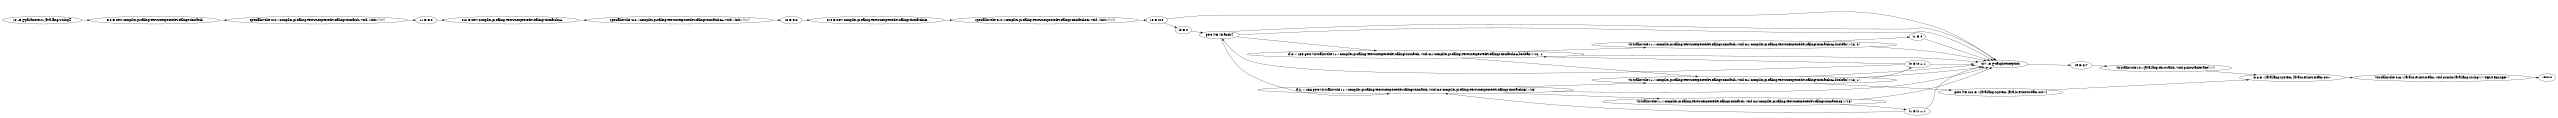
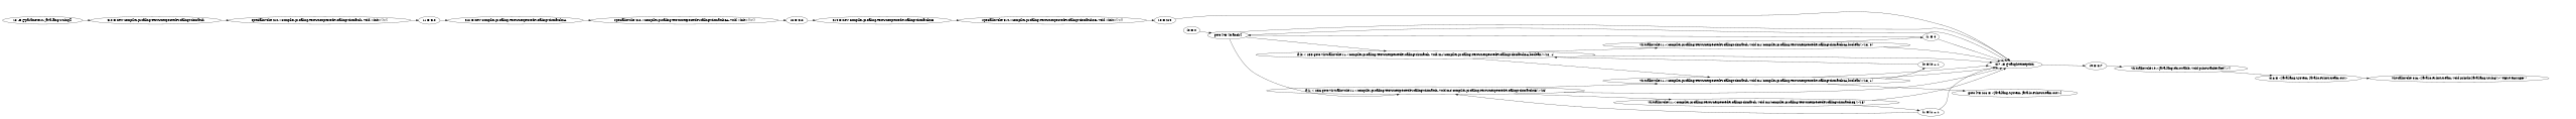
  digraph {
    rankdir=LR
    "r8 := @parameter0: java.lang.String[]"
    "$r0 = new compiler.profiling.TestUnexpectedProfilingMismatch"
    "specialinvoke $r0.<compiler.profiling.TestUnexpectedProfilingMismatch: void <init>()>()"
    "r1 = $r0"
    "$r2 = new compiler.profiling.TestUnexpectedProfilingMismatch$A"
    "specialinvoke $r2.<compiler.profiling.TestUnexpectedProfilingMismatch$A: void <init>()>()"
    "r3 = $r2"
    "$r4 = new compiler.profiling.TestUnexpectedProfilingMismatch$B"
    "specialinvoke $r4.<compiler.profiling.TestUnexpectedProfilingMismatch$B: void <init>()>()"
    "r5 = $r4"
    "i0 = 0"
    "$r7 := @caughtexception"
    "goto [?= (branch)]"
    "r9 = $r7"
    "if i0 < 255 goto virtualinvoke r1.<compiler.profiling.TestUnexpectedProfilingMismatch: void m1(compiler.profiling.TestUnexpectedProfilingMismatch$A,boolean)>(r3, 1)"
    "if i1 < 256 goto virtualinvoke r1.<compiler.profiling.TestUnexpectedProfilingMismatch: void m2(compiler.profiling.TestUnexpectedProfilingMismatch$B)>(r5)"
    "virtualinvoke r1.<compiler.profiling.TestUnexpectedProfilingMismatch: void m1(compiler.profiling.TestUnexpectedProfilingMismatch$A,boolean)>(r3, 1)"
    "virtualinvoke r1.<compiler.profiling.TestUnexpectedProfilingMismatch: void m1(compiler.profiling.TestUnexpectedProfilingMismatch$A,boolean)>(r3, 0)"
    "virtualinvoke r1.<compiler.profiling.TestUnexpectedProfilingMismatch: void m2(compiler.profiling.TestUnexpectedProfilingMismatch$B)>(r5)"
    "i0 = i0 + 1"
    "goto [?= $r6 = <java.lang.System: java.io.PrintStream out>]"
    "$r6 = <java.lang.System: java.io.PrintStream out>"
    n23 [label="i1 = 4"]
    "i1 = i1 + 1"
    "virtualinvoke $r6.<java.io.PrintStream: void println(java.lang.String)>(\"TEST PASSED\")"
    "virtualinvoke r9.<java.lang.Throwable: void printStackTrace()>()"
-   return
    "r8 := @parameter0: java.lang.String[]" -> "$r0 = new compiler.profiling.TestUnexpectedProfilingMismatch"
    "$r0 = new compiler.profiling.TestUnexpectedProfilingMismatch" -> "specialinvoke $r0.<compiler.profiling.TestUnexpectedProfilingMismatch: void <init>()>()"
    "specialinvoke $r0.<compiler.profiling.TestUnexpectedProfilingMismatch: void <init>()>()" -> "r1 = $r0"
    "r1 = $r0" -> "$r2 = new compiler.profiling.TestUnexpectedProfilingMismatch$A"
    "$r2 = new compiler.profiling.TestUnexpectedProfilingMismatch$A" -> "specialinvoke $r2.<compiler.profiling.TestUnexpectedProfilingMismatch$A: void <init>()>()"
    "specialinvoke $r2.<compiler.profiling.TestUnexpectedProfilingMismatch$A: void <init>()>()" -> "r3 = $r2"
    "r3 = $r2" -> "$r4 = new compiler.profiling.TestUnexpectedProfilingMismatch$B"
    "$r4 = new compiler.profiling.TestUnexpectedProfilingMismatch$B" -> "specialinvoke $r4.<compiler.profiling.TestUnexpectedProfilingMismatch$B: void <init>()>()"
    "specialinvoke $r4.<compiler.profiling.TestUnexpectedProfilingMismatch$B: void <init>()>()" -> "r5 = $r4"
-   "r5 = $r4" -> "i0 = 0"
    "r5 = $r4" -> "$r7 := @caughtexception"
    "i0 = 0" -> "goto [?= (branch)]"
    "$r7 := @caughtexception" -> "r9 = $r7"
    "goto [?= (branch)]" -> "$r7 := @caughtexception"
    "goto [?= (branch)]" -> "$r7 := @caughtexception"
    "goto [?= (branch)]" -> "if i0 < 255 goto virtualinvoke r1.<compiler.profiling.TestUnexpectedProfilingMismatch: void m1(compiler.profiling.TestUnexpectedProfilingMismatch$A,boolean)>(r3, 1)"
    "goto [?= (branch)]" -> "if i1 < 256 goto virtualinvoke r1.<compiler.profiling.TestUnexpectedProfilingMismatch: void m2(compiler.profiling.TestUnexpectedProfilingMismatch$B)>(r5)"
    "r9 = $r7" -> "virtualinvoke r9.<java.lang.Throwable: void printStackTrace()>()"
    "if i0 < 255 goto virtualinvoke r1.<compiler.profiling.TestUnexpectedProfilingMismatch: void m1(compiler.profiling.TestUnexpectedProfilingMismatch$A,boolean)>(r3, 1)" -> "$r7 := @caughtexception"
    "if i0 < 255 goto virtualinvoke r1.<compiler.profiling.TestUnexpectedProfilingMismatch: void m1(compiler.profiling.TestUnexpectedProfilingMismatch$A,boolean)>(r3, 1)" -> "virtualinvoke r1.<compiler.profiling.TestUnexpectedProfilingMismatch: void m1(compiler.profiling.TestUnexpectedProfilingMismatch$A,boolean)>(r3, 1)"
    "if i0 < 255 goto virtualinvoke r1.<compiler.profiling.TestUnexpectedProfilingMismatch: void m1(compiler.profiling.TestUnexpectedProfilingMismatch$A,boolean)>(r3, 1)" -> "virtualinvoke r1.<compiler.profiling.TestUnexpectedProfilingMismatch: void m1(compiler.profiling.TestUnexpectedProfilingMismatch$A,boolean)>(r3, 0)"
    "if i1 < 256 goto virtualinvoke r1.<compiler.profiling.TestUnexpectedProfilingMismatch: void m2(compiler.profiling.TestUnexpectedProfilingMismatch$B)>(r5)" -> "$r7 := @caughtexception"
    "if i1 < 256 goto virtualinvoke r1.<compiler.profiling.TestUnexpectedProfilingMismatch: void m2(compiler.profiling.TestUnexpectedProfilingMismatch$B)>(r5)" -> "virtualinvoke r1.<compiler.profiling.TestUnexpectedProfilingMismatch: void m1(compiler.profiling.TestUnexpectedProfilingMismatch$A,boolean)>(r3, 1)"
    "if i1 < 256 goto virtualinvoke r1.<compiler.profiling.TestUnexpectedProfilingMismatch: void m2(compiler.profiling.TestUnexpectedProfilingMismatch$B)>(r5)" -> "virtualinvoke r1.<compiler.profiling.TestUnexpectedProfilingMismatch: void m2(compiler.profiling.TestUnexpectedProfilingMismatch$B)>(r5)"
    "virtualinvoke r1.<compiler.profiling.TestUnexpectedProfilingMismatch: void m1(compiler.profiling.TestUnexpectedProfilingMismatch$A,boolean)>(r3, 1)" -> "$r7 := @caughtexception"
    "virtualinvoke r1.<compiler.profiling.TestUnexpectedProfilingMismatch: void m1(compiler.profiling.TestUnexpectedProfilingMismatch$A,boolean)>(r3, 1)" -> "$r7 := @caughtexception"
    "virtualinvoke r1.<compiler.profiling.TestUnexpectedProfilingMismatch: void m1(compiler.profiling.TestUnexpectedProfilingMismatch$A,boolean)>(r3, 1)" -> "i0 = i0 + 1"
    "virtualinvoke r1.<compiler.profiling.TestUnexpectedProfilingMismatch: void m1(compiler.profiling.TestUnexpectedProfilingMismatch$A,boolean)>(r3, 1)" -> "goto [?= $r6 = <java.lang.System: java.io.PrintStream out>]"
    "virtualinvoke r1.<compiler.profiling.TestUnexpectedProfilingMismatch: void m1(compiler.profiling.TestUnexpectedProfilingMismatch$A,boolean)>(r3, 0)" -> "$r7 := @caughtexception"
    "virtualinvoke r1.<compiler.profiling.TestUnexpectedProfilingMismatch: void m1(compiler.profiling.TestUnexpectedProfilingMismatch$A,boolean)>(r3, 0)" -> n23
    "virtualinvoke r1.<compiler.profiling.TestUnexpectedProfilingMismatch: void m2(compiler.profiling.TestUnexpectedProfilingMismatch$B)>(r5)" -> "$r7 := @caughtexception"
    "virtualinvoke r1.<compiler.profiling.TestUnexpectedProfilingMismatch: void m2(compiler.profiling.TestUnexpectedProfilingMismatch$B)>(r5)" -> "i1 = i1 + 1"
-   "i0 = i0 + 1" -> "$r7 := @caughtexception"
    "i0 = i0 + 1" -> "if i0 < 255 goto virtualinvoke r1.<compiler.profiling.TestUnexpectedProfilingMismatch: void m1(compiler.profiling.TestUnexpectedProfilingMismatch$A,boolean)>(r3, 1)"
-   "goto [?= $r6 = <java.lang.System: java.io.PrintStream out>]" -> "$r6 = <java.lang.System: java.io.PrintStream out>"
    "$r6 = <java.lang.System: java.io.PrintStream out>" -> "virtualinvoke $r6.<java.io.PrintStream: void println(java.lang.String)>(\"TEST PASSED\")"
    n23 -> "$r7 := @caughtexception"
-   "i0 = i0 + 1" -> "goto [?= (branch)]"
+   n23 -> "goto [?= (branch)]"
    "i1 = i1 + 1" -> "$r7 := @caughtexception"
    "i1 = i1 + 1" -> "if i1 < 256 goto virtualinvoke r1.<compiler.profiling.TestUnexpectedProfilingMismatch: void m2(compiler.profiling.TestUnexpectedProfilingMismatch$B)>(r5)"
-   "virtualinvoke $r6.<java.io.PrintStream: void println(java.lang.String)>(\"TEST PASSED\")" -> return
    "virtualinvoke r9.<java.lang.Throwable: void printStackTrace()>()" -> "$r6 = <java.lang.System: java.io.PrintStream out>"
  }
